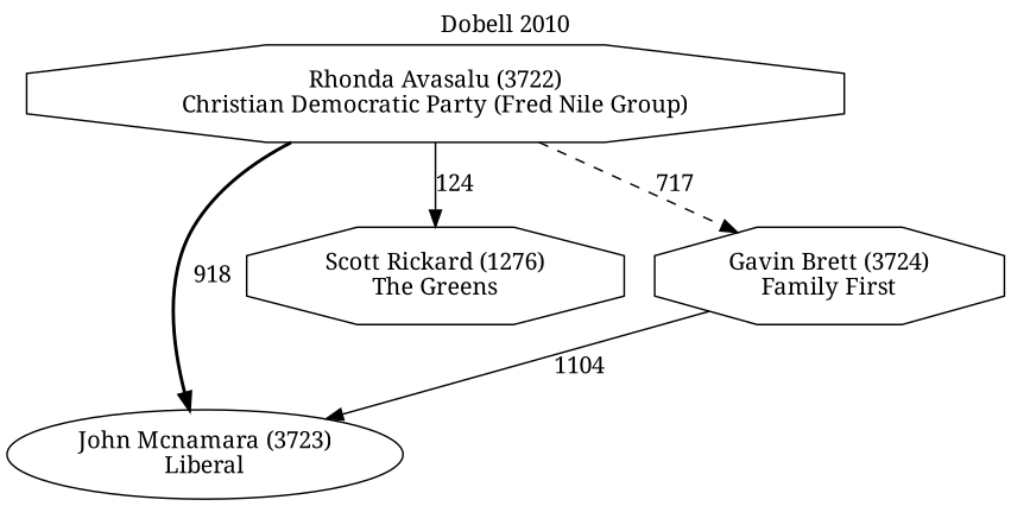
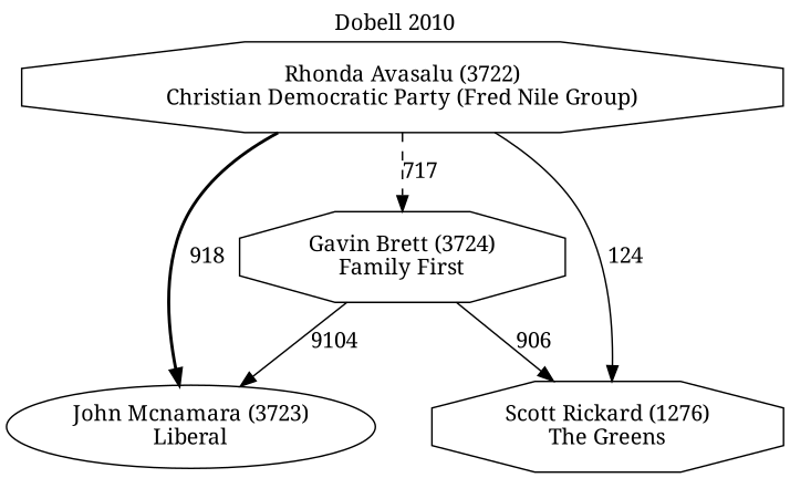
  digraph {
    fontname="Noto Serif"
    label="Dobell 2010"
    labelloc=t
    mclimit=10
    node [fontname="Noto Serif" shape=octagon]
    edge [fontname="Noto Serif" style=solid]
    n1 [label="John Mcnamara (3723)\nLiberal" shape=ellipse]
    n2 [label="Scott Rickard (1276)\nThe Greens"]
    n3 [label="Gavin Brett (3724)\nFamily First"]
    n4 [label="Rhonda Avasalu (3722)\nChristian Democratic Party (Fred Nile Group)"]
-   n3 -> n1 [label=1104]
+   n3 -> n1 [label=9104]
+   n3 -> n2 [label=906]
    n4 -> n1 [label=918 style=bold]
    n4 -> n2 [label=124]
    n4 -> n3 [label=717 style=dashed]
  }
